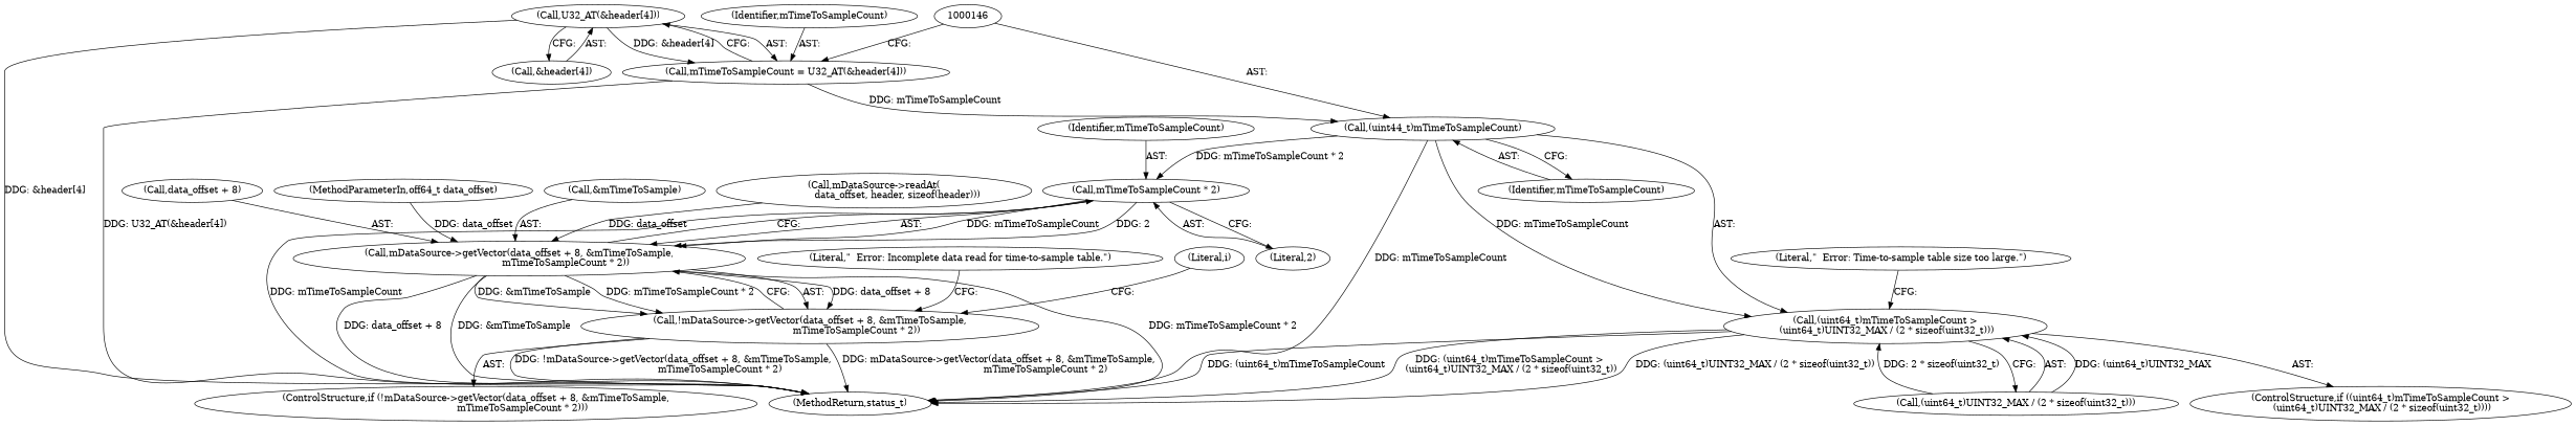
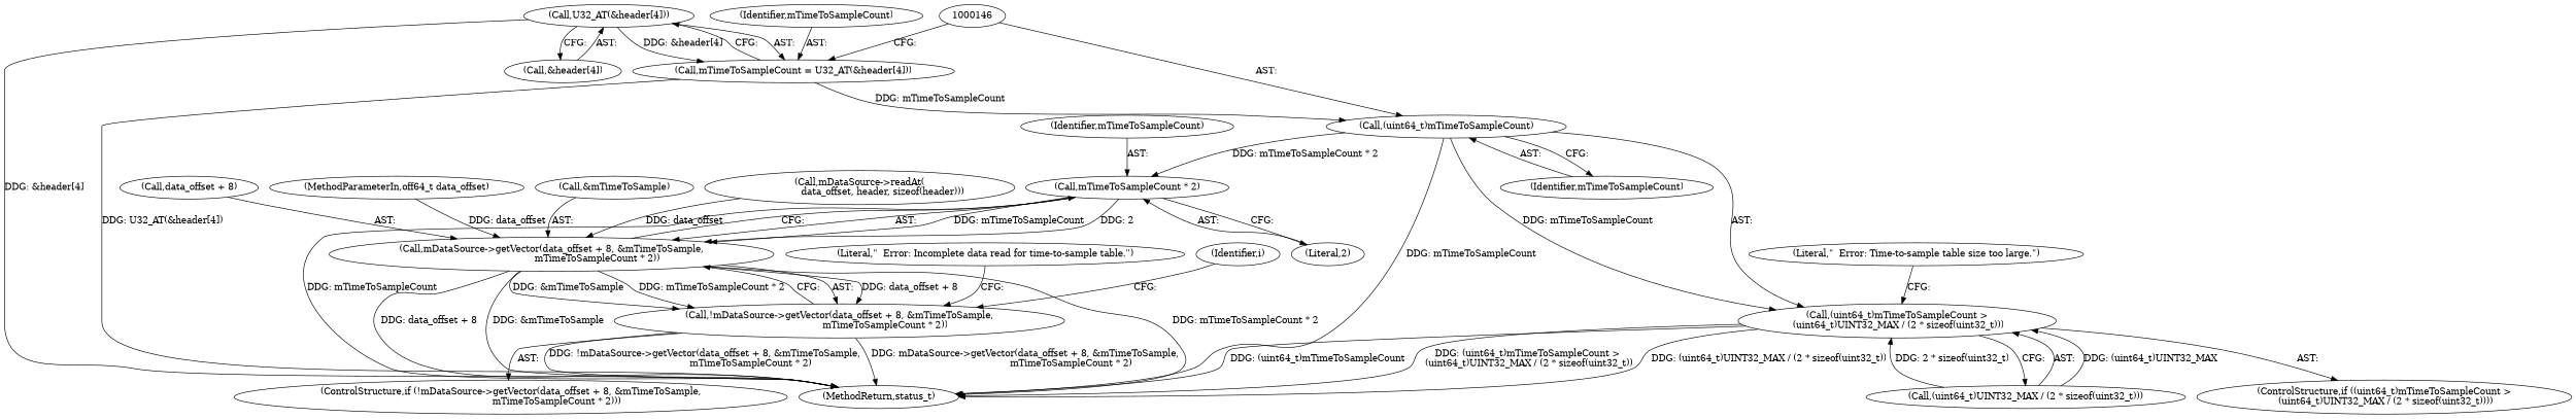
  digraph {
    n1 [label="(Call,U32_AT(&header[4]))"]
    n2 [label="(Call,mTimeToSampleCount = U32_AT(&header[4]))"]
    n3 [label="(MethodReturn,status_t)"]
    n4 [label="(Call,&header[4])"]
-   n5 [label="(Call,(uint44_t)mTimeToSampleCount)"]
+   n5 [label="(Call,(uint64_t)mTimeToSampleCount)"]
    n6 [label="(Call,(uint64_t)mTimeToSampleCount >\n (uint64_t)UINT32_MAX / (2 * sizeof(uint32_t)))"]
    n7 [label="(Call,mTimeToSampleCount * 2)"]
    n8 [label="(Identifier,mTimeToSampleCount)"]
    n9 [label="(ControlStructure,if ((uint64_t)mTimeToSampleCount >\n (uint64_t)UINT32_MAX / (2 * sizeof(uint32_t))))"]
    n10 [label="(Call,(uint64_t)UINT32_MAX / (2 * sizeof(uint32_t)))"]
    n11 [label="(Call,mDataSource->getVector(data_offset + 8, &mTimeToSample,\n                                mTimeToSampleCount * 2))"]
    n12 [label="(Literal,2)"]
    n13 [label="(Call,!mDataSource->getVector(data_offset + 8, &mTimeToSample,\n                                mTimeToSampleCount * 2))"]
    n14 [label="(ControlStructure,if (!mDataSource->getVector(data_offset + 8, &mTimeToSample,\n                                mTimeToSampleCount * 2)))"]
    n15 [label="(Call,mDataSource->readAt(\n                data_offset, header, sizeof(header)))"]
    n16 [label="(Identifier,mTimeToSampleCount)"]
    n17 [label="(Call,data_offset + 8)"]
    n18 [label="(Literal,\"  Error: Incomplete data read for time-to-sample table.\")"]
    n19 [label="(Identifier,mTimeToSampleCount)"]
    n20 [label="(MethodParameterIn,off64_t data_offset)"]
    n21 [label="(Literal,\"  Error: Time-to-sample table size too large.\")"]
-   n22 [label="(Literal,i)"]
+   n22 [label="(Identifier,i)"]
    n23 [label="(Call,&mTimeToSample)"]
    1000146
    n1 -> n2 [label="AST: "]
    n1 -> n2 [label="DDG: &header[4]"]
    n1 -> n3 [label="DDG: &header[4]"]
    n1 -> n4 [label="CFG: "]
    n2 -> n1 [label="CFG: "]
    n2 -> n3 [label="DDG: U32_AT(&header[4])"]
    n2 -> n5 [label="DDG: mTimeToSampleCount"]
    n4 -> n1 [label="AST: "]
    n5 -> n3 [label="DDG: mTimeToSampleCount"]
    n5 -> n6 [label="AST: "]
    n5 -> n6 [label="DDG: mTimeToSampleCount"]
    n5 -> n7 [label="DDG: mTimeToSampleCount * 2"]
    n5 -> n8 [label="CFG: "]
    n6 -> n3 [label="DDG: (uint64_t)mTimeToSampleCount >\n (uint64_t)UINT32_MAX / (2 * sizeof(uint32_t))"]
    n6 -> n3 [label="DDG: (uint64_t)UINT32_MAX / (2 * sizeof(uint32_t))"]
    n6 -> n3 [label="DDG: (uint64_t)mTimeToSampleCount"]
    n6 -> n9 [label="AST: "]
    n6 -> n10 [label="CFG: "]
    n7 -> n3 [label="DDG: mTimeToSampleCount"]
    n7 -> n11 [label="AST: "]
    n7 -> n11 [label="DDG: mTimeToSampleCount"]
    n7 -> n11 [label="DDG: 2"]
    n7 -> n12 [label="CFG: "]
    n8 -> n5 [label="AST: "]
    n10 -> n6 [label="AST: "]
    n10 -> n6 [label="DDG: (uint64_t)UINT32_MAX"]
    n10 -> n6 [label="DDG: 2 * sizeof(uint32_t)"]
    n11 -> n3 [label="DDG: mTimeToSampleCount * 2"]
    n11 -> n3 [label="DDG: data_offset + 8"]
    n11 -> n3 [label="DDG: &mTimeToSample"]
    n11 -> n7 [label="CFG: "]
    n11 -> n13 [label="AST: "]
    n11 -> n13 [label="DDG: data_offset + 8"]
    n11 -> n13 [label="DDG: &mTimeToSample"]
    n11 -> n13 [label="DDG: mTimeToSampleCount * 2"]
    n12 -> n7 [label="AST: "]
    n13 -> n3 [label="DDG: mDataSource->getVector(data_offset + 8, &mTimeToSample,\n                                mTimeToSampleCount * 2)"]
    n13 -> n3 [label="DDG: !mDataSource->getVector(data_offset + 8, &mTimeToSample,\n                                mTimeToSampleCount * 2)"]
    n13 -> n11 [label="CFG: "]
    n13 -> n14 [label="AST: "]
    n15 -> n11 [label="DDG: data_offset"]
    n16 -> n2 [label="AST: "]
    n17 -> n11 [label="AST: "]
    n18 -> n13 [label="CFG: "]
    n19 -> n7 [label="AST: "]
    n20 -> n11 [label="DDG: data_offset"]
    n21 -> n6 [label="CFG: "]
    n22 -> n13 [label="CFG: "]
    n23 -> n11 [label="AST: "]
    1000146 -> n2 [label="CFG: "]
    1000146 -> n5 [label="AST: "]
  }
